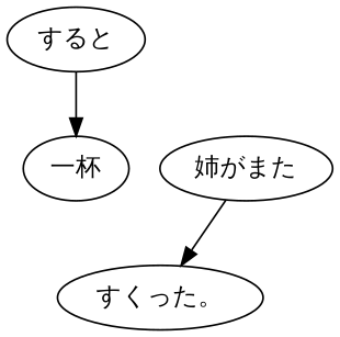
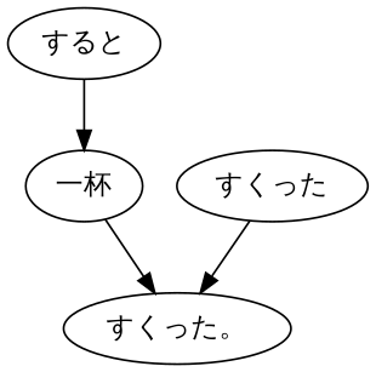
  digraph {
    n1 [label="すると"]
    n2 [label="一杯"]
    n3 [label="すくった。"]
-   n4 [label="姉がまた"]
+   n4 [label="すくった"]
    n1 -> n2
+   n2 -> n3
    n4 -> n3
  }
